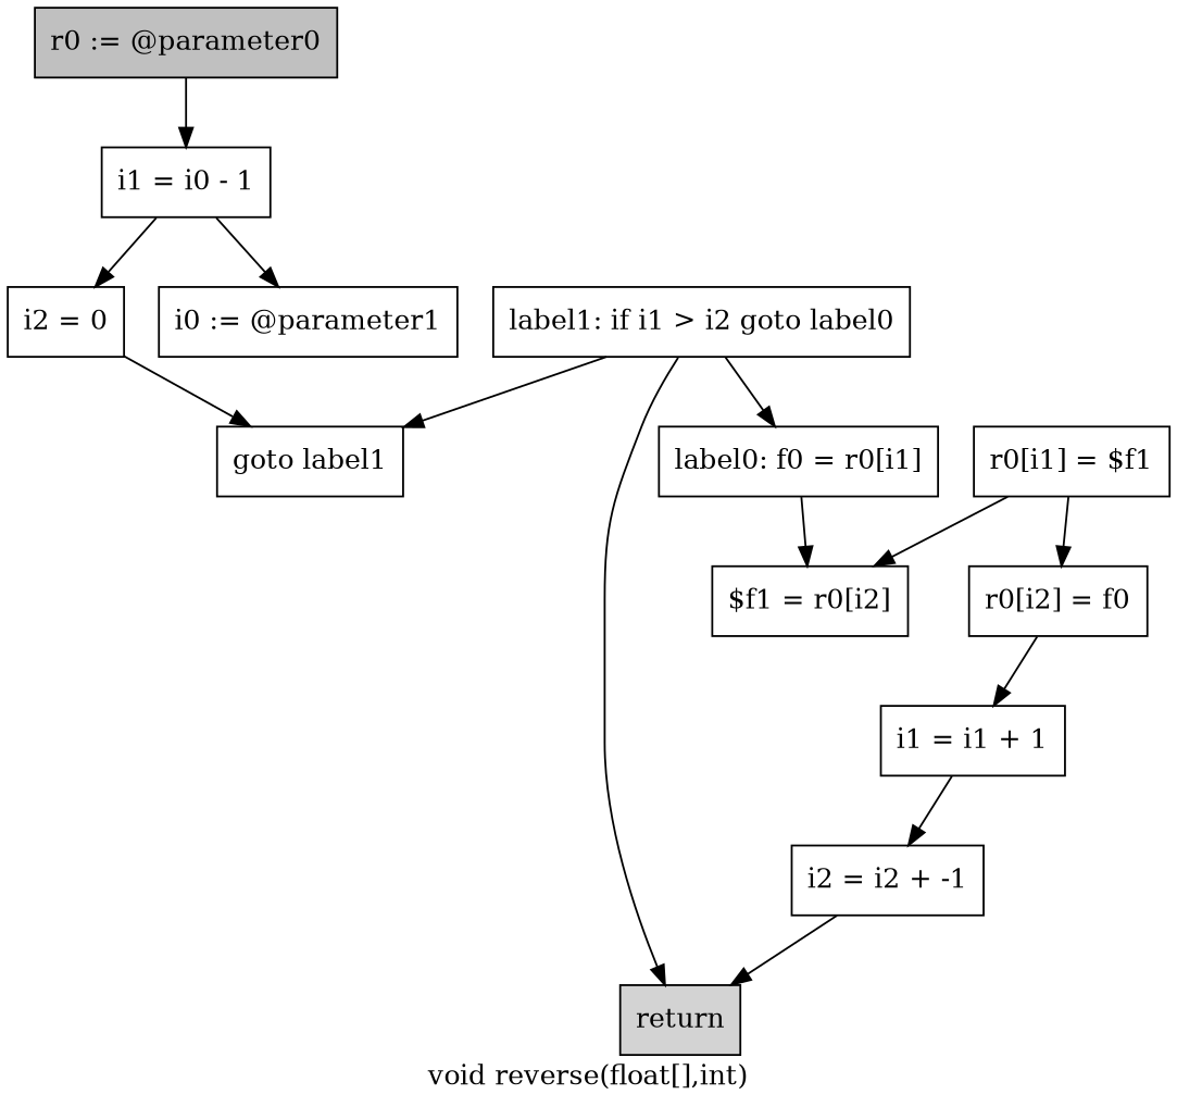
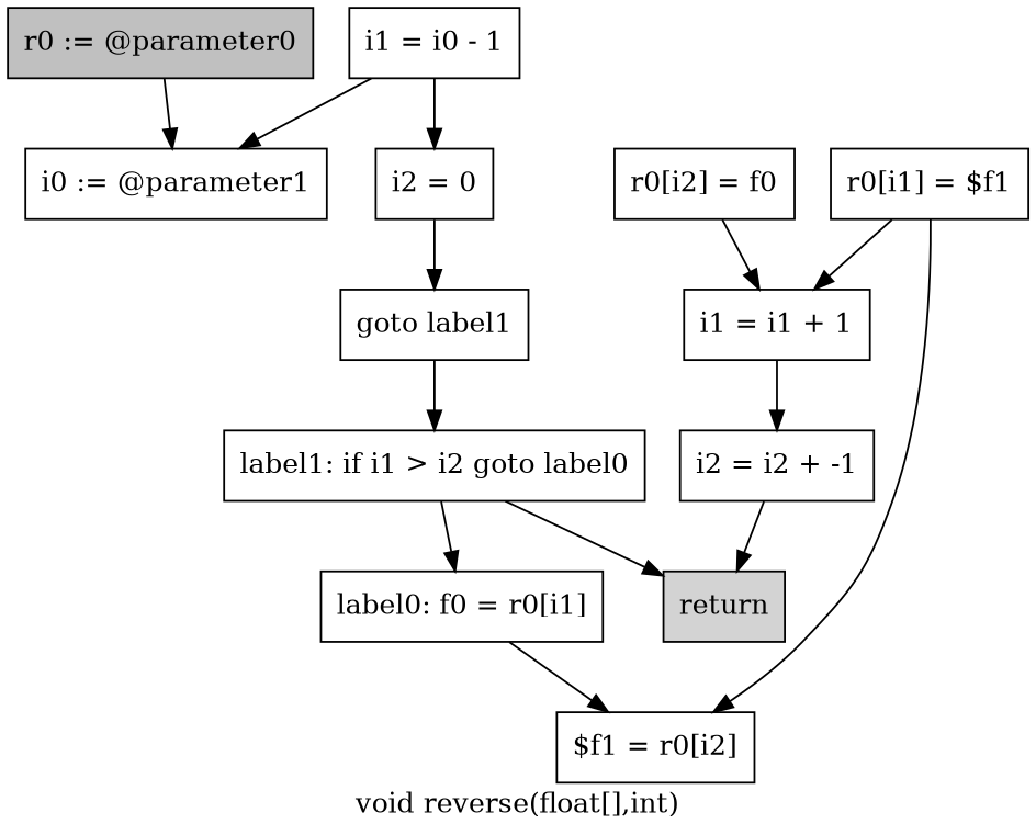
  digraph {
    label="void reverse(float[],int)"
    node [shape=box]
    n1 [fillcolor=gray label="r0 := @parameter0" style=filled]
    n2 [label="i0 := @parameter1"]
    n3 [label="i1 = i0 - 1"]
    n4 [label="i2 = 0"]
    n5 [label="goto label1"]
    n6 [label="label1: if i1 > i2 goto label0"]
    n7 [label="label0: f0 = r0[i1]"]
    n8 [fillcolor=lightgray label=return style=filled]
    n9 [label="$f1 = r0[i2]"]
    n10 [label="r0[i1] = $f1"]
    n11 [label="r0[i2] = f0"]
    n12 [label="i1 = i1 + 1"]
    n13 [label="i2 = i2 + -1"]
-   n1 -> n3
+   n1 -> n2
    n3 -> n2
    n3 -> n4
    n4 -> n5
-   n6 -> n5
+   n5 -> n6
    n6 -> n7
    n6 -> n8
    n7 -> n9
    n10 -> n9
-   n10 -> n11
+   n10 -> n12
    n11 -> n12
    n12 -> n13
    n13 -> n8
  }
